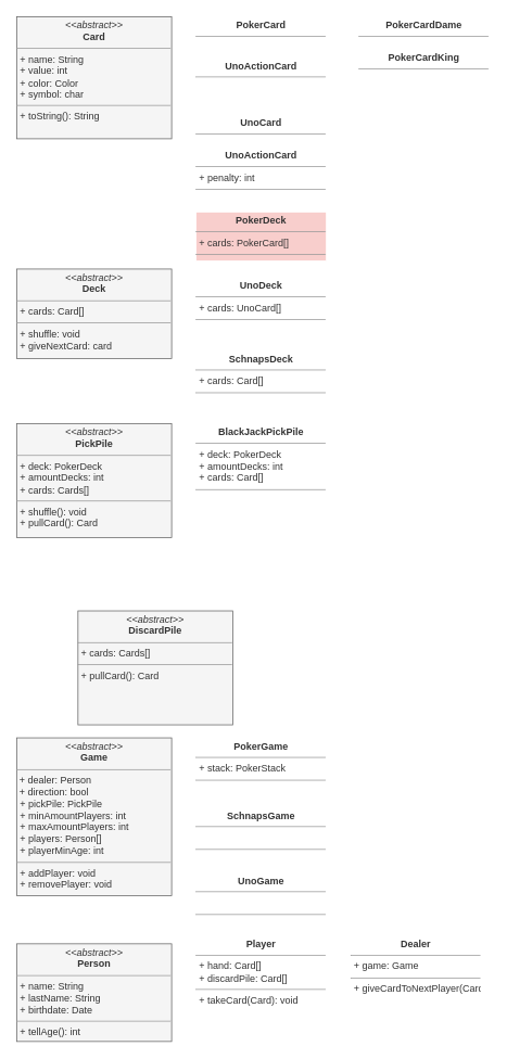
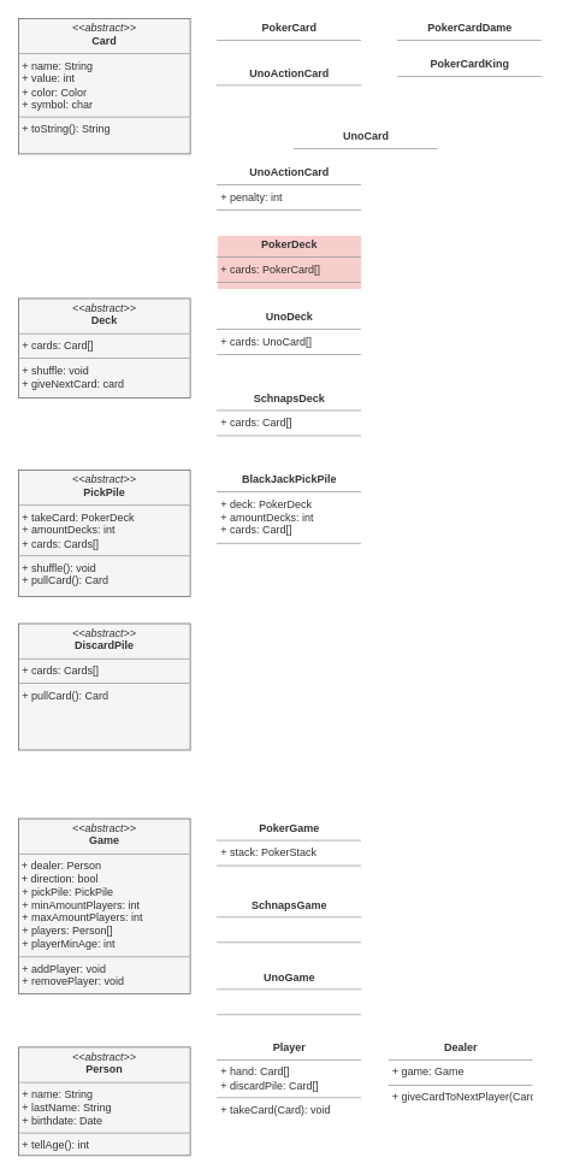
  <mxCell id="0" />
  <mxCell id="1" parent="0" />
  <mxCell id="2" value="&lt;p style=&quot;margin: 0px ; margin-top: 4px ; text-align: center&quot;&gt;&lt;i&gt;&amp;lt;&amp;lt;abstract&amp;gt;&amp;gt;&lt;/i&gt;&lt;br&gt;&lt;b&gt;Card&lt;/b&gt;&lt;/p&gt;&lt;hr size=&quot;1&quot;&gt;&lt;p style=&quot;margin: 0px ; margin-left: 4px&quot;&gt;+ name: String&lt;br&gt;+ value: int&lt;/p&gt;&lt;p style=&quot;margin: 0px ; margin-left: 4px&quot;&gt;+ color: Color&lt;/p&gt;&lt;p style=&quot;margin: 0px ; margin-left: 4px&quot;&gt;+ symbol: char&lt;/p&gt;&lt;hr size=&quot;1&quot;&gt;&lt;p style=&quot;margin: 0px ; margin-left: 4px&quot;&gt;+ toString(): String&lt;br&gt;&lt;/p&gt;" style="verticalAlign=top;align=left;overflow=fill;fontSize=12;fontFamily=Helvetica;html=1;fillColor=#f5f5f5;fontColor=#333333;strokeColor=#666666;" parent="1" vertex="1"><mxGeometry x="20" y="20" width="190" height="150" as="geometry" /></mxCell>
  <mxCell id="3" value="&lt;p style=&quot;margin: 0px ; margin-top: 4px ; text-align: center&quot;&gt;&lt;i&gt;&amp;lt;&amp;lt;abstract&amp;gt;&amp;gt;&lt;/i&gt;&lt;br&gt;&lt;b&gt;Deck&lt;/b&gt;&lt;/p&gt;&lt;hr size=&quot;1&quot;&gt;&lt;p style=&quot;margin: 0px ; margin-left: 4px&quot;&gt;+ cards: Card[]&lt;br&gt;&lt;/p&gt;&lt;hr size=&quot;1&quot;&gt;&lt;p style=&quot;margin: 0px ; margin-left: 4px&quot;&gt;+ shuffle: void&lt;br style=&quot;padding: 0px ; margin: 0px&quot;&gt;+ giveNextCard: card&lt;br&gt;&lt;/p&gt;" style="verticalAlign=top;align=left;overflow=fill;fontSize=12;fontFamily=Helvetica;html=1;fillColor=#f5f5f5;fontColor=#333333;strokeColor=#666666;" parent="1" vertex="1"><mxGeometry x="20" y="330" width="190" height="110" as="geometry" /></mxCell>
  <mxCell id="4" value="&lt;p style=&quot;margin: 0px ; margin-top: 4px ; text-align: center&quot;&gt;&lt;i&gt;&amp;lt;&amp;lt;abstract&amp;gt;&amp;gt;&lt;/i&gt;&lt;br&gt;&lt;b&gt;Game&lt;/b&gt;&lt;/p&gt;&lt;hr size=&quot;1&quot;&gt;&amp;nbsp;+ dealer: Person&lt;br&gt;&amp;nbsp;+ direction: bool&lt;p style=&quot;margin: 0px ; margin-left: 4px&quot;&gt;+ pickPile: PickPile&lt;/p&gt;&lt;p style=&quot;margin: 0px ; margin-left: 4px&quot;&gt;+ minAmountPlayers: int&lt;/p&gt;&lt;p style=&quot;margin: 0px ; margin-left: 4px&quot;&gt;+ maxAmountPlayers: int&lt;/p&gt;&lt;p style=&quot;margin: 0px ; margin-left: 4px&quot;&gt;+ players: Person[]&lt;/p&gt;&lt;p style=&quot;margin: 0px ; margin-left: 4px&quot;&gt;+ playerMinAge: int&lt;/p&gt;&lt;hr size=&quot;1&quot;&gt;&lt;p style=&quot;margin: 0px ; margin-left: 4px&quot;&gt;+ addPlayer: void&lt;br style=&quot;padding: 0px ; margin: 0px&quot;&gt;+ removePlayer: void&lt;br&gt;&lt;/p&gt;" style="verticalAlign=top;align=left;overflow=fill;fontSize=12;fontFamily=Helvetica;html=1;fillColor=#f5f5f5;fontColor=#333333;strokeColor=#666666;" parent="1" vertex="1"><mxGeometry x="20" y="906" width="190" height="194" as="geometry" /></mxCell>
  <mxCell id="5" value="&lt;p style=&quot;margin: 0px ; margin-top: 4px ; text-align: center&quot;&gt;&lt;i&gt;&amp;lt;&amp;lt;abstract&amp;gt;&amp;gt;&lt;/i&gt;&lt;br&gt;&lt;b&gt;Person&lt;/b&gt;&lt;/p&gt;&lt;hr size=&quot;1&quot;&gt;&lt;p style=&quot;margin: 0px ; margin-left: 4px&quot;&gt;+ name: String&lt;br&gt;&lt;/p&gt;&lt;p style=&quot;margin: 0px ; margin-left: 4px&quot;&gt;+ lastName: String&lt;/p&gt;&lt;p style=&quot;margin: 0px ; margin-left: 4px&quot;&gt;+ birthdate: Date&lt;/p&gt;&lt;hr size=&quot;1&quot;&gt;&lt;p style=&quot;margin: 0px ; margin-left: 4px&quot;&gt;+ tellAge(): int&lt;br&gt;&lt;/p&gt;" style="verticalAlign=top;align=left;overflow=fill;fontSize=12;fontFamily=Helvetica;html=1;fillColor=#f5f5f5;fontColor=#333333;strokeColor=#666666;" parent="1" vertex="1"><mxGeometry x="20" y="1159" width="190" height="120" as="geometry" /></mxCell>
  <mxCell id="6" value="&lt;p style=&quot;margin: 0px ; margin-top: 4px ; text-align: center&quot;&gt;&lt;b&gt;Player&lt;/b&gt;&lt;/p&gt;&lt;hr size=&quot;1&quot;&gt;&lt;p style=&quot;margin: 0px ; margin-left: 4px&quot;&gt;+ hand: Card[]&lt;br&gt;&lt;/p&gt;&lt;p style=&quot;margin: 0px ; margin-left: 4px&quot;&gt;+ discardPile: Card[]&lt;/p&gt;&lt;hr size=&quot;1&quot;&gt;&lt;p style=&quot;margin: 0px ; margin-left: 4px&quot;&gt;+ takeCard(Card): void&lt;br&gt;&lt;/p&gt;" style="verticalAlign=top;align=left;overflow=fill;fontSize=12;fontFamily=Helvetica;html=1;strokeColor=#FFFFFF;fillColor=#FFFFFF;fontColor=#333333;" vertex="1" parent="1"><mxGeometry x="240" y="1149" width="160" height="89" as="geometry" /></mxCell>
  <mxCell id="7" value="&lt;p style=&quot;margin: 0px ; margin-top: 4px ; text-align: center&quot;&gt;&lt;b&gt;Dealer&lt;/b&gt;&lt;/p&gt;&lt;hr size=&quot;1&quot;&gt;&lt;p style=&quot;margin: 0px ; margin-left: 4px&quot;&gt;+ game: Game&lt;br&gt;&lt;/p&gt;&lt;hr size=&quot;1&quot;&gt;&lt;p style=&quot;margin: 0px ; margin-left: 4px&quot;&gt;+ giveCardToNextPlayer(Card): void&lt;br&gt;&lt;/p&gt;" style="verticalAlign=top;align=left;overflow=fill;fontSize=12;fontFamily=Helvetica;html=1;strokeColor=#FFFFFF;fillColor=#FFFFFF;fontColor=#333333;" vertex="1" parent="1"><mxGeometry x="430" y="1149" width="160" height="90" as="geometry" /></mxCell>
  <mxCell id="8" value="&lt;p style=&quot;margin: 0px ; margin-top: 4px ; text-align: center&quot;&gt;&lt;b&gt;UnoDeck&lt;/b&gt;&lt;/p&gt;&lt;hr size=&quot;1&quot;&gt;&lt;p style=&quot;margin: 0px ; margin-left: 4px&quot;&gt;+ cards: UnoCard[]&lt;br&gt;&lt;/p&gt;&lt;hr size=&quot;1&quot;&gt;&lt;p style=&quot;margin: 0px ; margin-left: 4px&quot;&gt;&lt;br&gt;&lt;/p&gt;" style="verticalAlign=top;align=left;overflow=fill;fontSize=12;fontFamily=Helvetica;html=1;strokeColor=#FFFFFF;fillColor=#FFFFFF;fontColor=#333333;" vertex="1" parent="1"><mxGeometry x="240" y="340" width="160" height="60" as="geometry" /></mxCell>
  <mxCell id="9" value="&lt;p style=&quot;margin: 0px ; margin-top: 4px ; text-align: center&quot;&gt;&lt;b&gt;PokerDeck&lt;/b&gt;&lt;/p&gt;&lt;hr size=&quot;1&quot;&gt;&lt;p style=&quot;margin: 0px ; margin-left: 4px&quot;&gt;+ cards: PokerCard[]&lt;br&gt;&lt;/p&gt;&lt;hr size=&quot;1&quot;&gt;&lt;p style=&quot;margin: 0px ; margin-left: 4px&quot;&gt;&lt;br&gt;&lt;/p&gt;" style="verticalAlign=top;align=left;overflow=fill;fontSize=12;fontFamily=Helvetica;html=1;strokeColor=#FFFFFF;fillColor=#f8cecc;fontColor=#333333;" vertex="1" parent="1"><mxGeometry x="240" y="260" width="160" height="60" as="geometry" /></mxCell>
  <mxCell id="10" value="&lt;p style=&quot;margin: 0px ; margin-top: 4px ; text-align: center&quot;&gt;&lt;b&gt;SchnapsDeck&lt;/b&gt;&lt;/p&gt;&lt;hr size=&quot;1&quot;&gt;&lt;p style=&quot;margin: 0px ; margin-left: 4px&quot;&gt;+ cards: Card[]&lt;br&gt;&lt;/p&gt;&lt;hr size=&quot;1&quot;&gt;&lt;p style=&quot;margin: 0px ; margin-left: 4px&quot;&gt;&lt;br&gt;&lt;/p&gt;" style="verticalAlign=top;align=left;overflow=fill;fontSize=12;fontFamily=Helvetica;html=1;strokeColor=#FFFFFF;fillColor=#FFFFFF;fontColor=#333333;" vertex="1" parent="1"><mxGeometry x="240" y="430" width="160" height="60" as="geometry" /></mxCell>
  <mxCell id="11" value="&lt;p style=&quot;margin: 0px ; margin-top: 4px ; text-align: center&quot;&gt;&lt;b&gt;PokerGame&lt;/b&gt;&lt;/p&gt;&lt;hr size=&quot;1&quot;&gt;&lt;p style=&quot;margin: 0px ; margin-left: 4px&quot;&gt;+ stack: PokerStack&lt;/p&gt;&lt;hr size=&quot;1&quot;&gt;&lt;p style=&quot;margin: 0px ; margin-left: 4px&quot;&gt;&lt;br&gt;&lt;/p&gt;" style="verticalAlign=top;align=left;overflow=fill;fontSize=12;fontFamily=Helvetica;html=1;strokeColor=#FFFFFF;fillColor=#FFFFFF;fontColor=#333333;" vertex="1" parent="1"><mxGeometry x="240" y="906" width="160" height="60" as="geometry" /></mxCell>
  <mxCell id="12" value="&lt;p style=&quot;margin: 0px ; margin-top: 4px ; text-align: center&quot;&gt;&lt;b&gt;SchnapsGame&lt;/b&gt;&lt;/p&gt;&lt;hr size=&quot;1&quot;&gt;&lt;p style=&quot;margin: 0px ; margin-left: 4px&quot;&gt;&lt;br&gt;&lt;/p&gt;&lt;hr size=&quot;1&quot;&gt;&lt;p style=&quot;margin: 0px ; margin-left: 4px&quot;&gt;&lt;br&gt;&lt;/p&gt;" style="verticalAlign=top;align=left;overflow=fill;fontSize=12;fontFamily=Helvetica;html=1;strokeColor=#FFFFFF;fillColor=#FFFFFF;fontColor=#333333;" vertex="1" parent="1"><mxGeometry x="240" y="991" width="160" height="60" as="geometry" /></mxCell>
  <mxCell id="13" value="&lt;p style=&quot;margin: 0px ; margin-top: 4px ; text-align: center&quot;&gt;&lt;b&gt;UnoGame&lt;/b&gt;&lt;/p&gt;&lt;hr size=&quot;1&quot;&gt;&lt;p style=&quot;margin: 0px ; margin-left: 4px&quot;&gt;&lt;br&gt;&lt;/p&gt;&lt;hr size=&quot;1&quot;&gt;&lt;p style=&quot;margin: 0px ; margin-left: 4px&quot;&gt;&lt;br&gt;&lt;/p&gt;" style="verticalAlign=top;align=left;overflow=fill;fontSize=12;fontFamily=Helvetica;html=1;strokeColor=#FFFFFF;fillColor=#FFFFFF;fontColor=#333333;" vertex="1" parent="1"><mxGeometry x="240" y="1071" width="160" height="60" as="geometry" /></mxCell>
  <mxCell id="14" value="&lt;p style=&quot;margin: 0px ; margin-top: 4px ; text-align: center&quot;&gt;&lt;b&gt;PokerCard&lt;/b&gt;&lt;/p&gt;&lt;hr size=&quot;1&quot;&gt;&lt;p style=&quot;margin: 0px ; margin-left: 4px&quot;&gt;&lt;br&gt;&lt;/p&gt;&lt;hr size=&quot;1&quot;&gt;&lt;p style=&quot;margin: 0px ; margin-left: 4px&quot;&gt;&lt;br&gt;&lt;/p&gt;" style="verticalAlign=top;align=left;overflow=fill;fontSize=12;fontFamily=Helvetica;html=1;strokeColor=#FFFFFF;fillColor=#FFFFFF;fontColor=#333333;" vertex="1" parent="1"><mxGeometry x="240" y="20" width="160" height="30" as="geometry" /></mxCell>
  <mxCell id="15" value="&lt;p style=&quot;margin: 0px ; margin-top: 4px ; text-align: center&quot;&gt;&lt;b&gt;UnoActionCard&lt;/b&gt;&lt;/p&gt;&lt;hr size=&quot;1&quot;&gt;&lt;p style=&quot;margin: 0px ; margin-left: 4px&quot;&gt;&lt;br&gt;&lt;/p&gt;&lt;hr size=&quot;1&quot;&gt;&lt;p style=&quot;margin: 0px ; margin-left: 4px&quot;&gt;&lt;br&gt;&lt;/p&gt;" style="verticalAlign=top;align=left;overflow=fill;fontSize=12;fontFamily=Helvetica;html=1;strokeColor=#FFFFFF;fillColor=#FFFFFF;fontColor=#333333;" vertex="1" parent="1"><mxGeometry x="240" y="70" width="160" height="30" as="geometry" /></mxCell>
- <mxCell id="16" value="&lt;p style=&quot;margin: 0px ; margin-top: 4px ; text-align: center&quot;&gt;&lt;b&gt;UnoCard&lt;/b&gt;&lt;/p&gt;&lt;hr size=&quot;1&quot;&gt;&lt;p style=&quot;margin: 0px ; margin-left: 4px&quot;&gt;&lt;br&gt;&lt;/p&gt;&lt;hr size=&quot;1&quot;&gt;&lt;p style=&quot;margin: 0px ; margin-left: 4px&quot;&gt;&lt;br&gt;&lt;/p&gt;" style="verticalAlign=top;align=left;overflow=fill;fontSize=12;fontFamily=Helvetica;html=1;strokeColor=#FFFFFF;fillColor=#FFFFFF;fontColor=#333333;" vertex="1" parent="1"><mxGeometry x="240" y="140" width="160" height="30" as="geometry" /></mxCell>
+ <mxCell id="16" value="&lt;p style=&quot;margin: 0px ; margin-top: 4px ; text-align: center&quot;&gt;&lt;b&gt;UnoCard&lt;/b&gt;&lt;/p&gt;&lt;hr size=&quot;1&quot;&gt;&lt;p style=&quot;margin: 0px ; margin-left: 4px&quot;&gt;&lt;br&gt;&lt;/p&gt;&lt;hr size=&quot;1&quot;&gt;&lt;p style=&quot;margin: 0px ; margin-left: 4px&quot;&gt;&lt;br&gt;&lt;/p&gt;" style="verticalAlign=top;align=left;overflow=fill;fontSize=12;fontFamily=Helvetica;html=1;strokeColor=#FFFFFF;fillColor=#FFFFFF;fontColor=#333333;" vertex="1" parent="1"><mxGeometry x="325" y="140" width="160" height="30" as="geometry" /></mxCell>
  <mxCell id="17" value="&lt;p style=&quot;margin: 0px ; margin-top: 4px ; text-align: center&quot;&gt;&lt;b&gt;UnoActionCard&lt;/b&gt;&lt;/p&gt;&lt;hr size=&quot;1&quot;&gt;&lt;p style=&quot;margin: 0px ; margin-left: 4px&quot;&gt;+ penalty: int&lt;br&gt;&lt;/p&gt;&lt;hr size=&quot;1&quot;&gt;&lt;p style=&quot;margin: 0px ; margin-left: 4px&quot;&gt;&lt;br&gt;&lt;/p&gt;" style="verticalAlign=top;align=left;overflow=fill;fontSize=12;fontFamily=Helvetica;html=1;strokeColor=#FFFFFF;fillColor=#FFFFFF;fontColor=#333333;" vertex="1" parent="1"><mxGeometry x="240" y="180" width="160" height="60" as="geometry" /></mxCell>
- <mxCell id="18" value="&lt;p style=&quot;margin: 0px ; margin-top: 4px ; text-align: center&quot;&gt;&lt;i&gt;&amp;lt;&amp;lt;abstract&amp;gt;&amp;gt;&lt;/i&gt;&lt;br&gt;&lt;b&gt;PickPile&lt;/b&gt;&lt;/p&gt;&lt;hr size=&quot;1&quot;&gt;&lt;p style=&quot;margin: 0px 0px 0px 4px&quot;&gt;+ deck: PokerDeck&lt;br&gt;&lt;/p&gt;&lt;p style=&quot;margin: 0px 0px 0px 4px&quot;&gt;+ amountDecks: int&lt;br&gt;&lt;/p&gt;&lt;p style=&quot;margin: 0px ; margin-left: 4px&quot;&gt;+ cards: Cards[]&lt;br&gt;&lt;/p&gt;&lt;hr size=&quot;1&quot;&gt;&lt;p style=&quot;margin: 0px ; margin-left: 4px&quot;&gt;+ shuffle(): void&lt;br&gt;&lt;/p&gt;&lt;p style=&quot;margin: 0px ; margin-left: 4px&quot;&gt;+ pullCard(): Card&lt;/p&gt;" style="verticalAlign=top;align=left;overflow=fill;fontSize=12;fontFamily=Helvetica;html=1;fillColor=#f5f5f5;fontColor=#333333;strokeColor=#666666;" vertex="1" parent="1"><mxGeometry x="20" y="520" width="190" height="140" as="geometry" /></mxCell>
+ <mxCell id="18" value="&lt;p style=&quot;margin: 0px ; margin-top: 4px ; text-align: center&quot;&gt;&lt;i&gt;&amp;lt;&amp;lt;abstract&amp;gt;&amp;gt;&lt;/i&gt;&lt;br&gt;&lt;b&gt;PickPile&lt;/b&gt;&lt;/p&gt;&lt;hr size=&quot;1&quot;&gt;&lt;p style=&quot;margin: 0px 0px 0px 4px&quot;&gt;+ takeCard: PokerDeck&lt;br&gt;&lt;/p&gt;&lt;p style=&quot;margin: 0px 0px 0px 4px&quot;&gt;+ amountDecks: int&lt;br&gt;&lt;/p&gt;&lt;p style=&quot;margin: 0px ; margin-left: 4px&quot;&gt;+ cards: Cards[]&lt;br&gt;&lt;/p&gt;&lt;hr size=&quot;1&quot;&gt;&lt;p style=&quot;margin: 0px ; margin-left: 4px&quot;&gt;+ shuffle(): void&lt;br&gt;&lt;/p&gt;&lt;p style=&quot;margin: 0px ; margin-left: 4px&quot;&gt;+ pullCard(): Card&lt;/p&gt;" style="verticalAlign=top;align=left;overflow=fill;fontSize=12;fontFamily=Helvetica;html=1;fillColor=#f5f5f5;fontColor=#333333;strokeColor=#666666;" vertex="1" parent="1"><mxGeometry x="20" y="520" width="190" height="140" as="geometry" /></mxCell>
  <mxCell id="19" value="&lt;p style=&quot;margin: 0px ; margin-top: 4px ; text-align: center&quot;&gt;&lt;b&gt;BlackJackPickPile&lt;/b&gt;&lt;/p&gt;&lt;hr size=&quot;1&quot;&gt;&lt;p style=&quot;margin: 0px ; margin-left: 4px&quot;&gt;+ deck: PokerDeck&lt;br&gt;&lt;/p&gt;&lt;p style=&quot;margin: 0px ; margin-left: 4px&quot;&gt;+ amountDecks: int&lt;br&gt;&lt;/p&gt;&lt;p style=&quot;margin: 0px ; margin-left: 4px&quot;&gt;+ cards: Card[]&lt;/p&gt;&lt;hr size=&quot;1&quot;&gt;&lt;p style=&quot;margin: 0px ; margin-left: 4px&quot;&gt;&lt;br&gt;&lt;/p&gt;" style="verticalAlign=top;align=left;overflow=fill;fontSize=12;fontFamily=Helvetica;html=1;strokeColor=#FFFFFF;fillColor=#FFFFFF;fontColor=#333333;" vertex="1" parent="1"><mxGeometry x="240" y="520" width="160" height="90" as="geometry" /></mxCell>
- <mxCell id="20" value="&lt;p style=&quot;margin: 0px ; margin-top: 4px ; text-align: center&quot;&gt;&lt;i&gt;&amp;lt;&amp;lt;abstract&amp;gt;&amp;gt;&lt;/i&gt;&lt;br&gt;&lt;b&gt;DiscardPile&lt;/b&gt;&lt;/p&gt;&lt;hr size=&quot;1&quot;&gt;&lt;p style=&quot;margin: 0px 0px 0px 4px&quot;&gt;&lt;span&gt;+ cards: Cards[]&lt;/span&gt;&lt;br&gt;&lt;/p&gt;&lt;hr size=&quot;1&quot;&gt;&lt;p style=&quot;margin: 0px ; margin-left: 4px&quot;&gt;&lt;span&gt;+ pullCard(): Card&lt;/span&gt;&lt;br&gt;&lt;/p&gt;" style="verticalAlign=top;align=left;overflow=fill;fontSize=12;fontFamily=Helvetica;html=1;fillColor=#f5f5f5;fontColor=#333333;strokeColor=#666666;" vertex="1" parent="1"><mxGeometry x="95" y="750" width="190" height="140" as="geometry" /></mxCell>
+ <mxCell id="20" value="&lt;p style=&quot;margin: 0px ; margin-top: 4px ; text-align: center&quot;&gt;&lt;i&gt;&amp;lt;&amp;lt;abstract&amp;gt;&amp;gt;&lt;/i&gt;&lt;br&gt;&lt;b&gt;DiscardPile&lt;/b&gt;&lt;/p&gt;&lt;hr size=&quot;1&quot;&gt;&lt;p style=&quot;margin: 0px 0px 0px 4px&quot;&gt;&lt;span&gt;+ cards: Cards[]&lt;/span&gt;&lt;br&gt;&lt;/p&gt;&lt;hr size=&quot;1&quot;&gt;&lt;p style=&quot;margin: 0px ; margin-left: 4px&quot;&gt;&lt;span&gt;+ pullCard(): Card&lt;/span&gt;&lt;br&gt;&lt;/p&gt;" style="verticalAlign=top;align=left;overflow=fill;fontSize=12;fontFamily=Helvetica;html=1;fillColor=#f5f5f5;fontColor=#333333;strokeColor=#666666;" vertex="1" parent="1"><mxGeometry x="20" y="690" width="190" height="140" as="geometry" /></mxCell>
  <mxCell id="21" value="&lt;p style=&quot;margin: 0px ; margin-top: 4px ; text-align: center&quot;&gt;&lt;b&gt;PokerCardDame&lt;/b&gt;&lt;/p&gt;&lt;hr size=&quot;1&quot;&gt;&lt;p style=&quot;margin: 0px ; margin-left: 4px&quot;&gt;&lt;br&gt;&lt;/p&gt;&lt;hr size=&quot;1&quot;&gt;&lt;p style=&quot;margin: 0px ; margin-left: 4px&quot;&gt;&lt;br&gt;&lt;/p&gt;" style="verticalAlign=top;align=left;overflow=fill;fontSize=12;fontFamily=Helvetica;html=1;strokeColor=#FFFFFF;fillColor=#FFFFFF;fontColor=#333333;" vertex="1" parent="1"><mxGeometry x="440" y="20" width="160" height="30" as="geometry" /></mxCell>
  <mxCell id="22" value="&lt;p style=&quot;margin: 0px ; margin-top: 4px ; text-align: center&quot;&gt;&lt;b&gt;PokerCardKing&lt;/b&gt;&lt;/p&gt;&lt;hr size=&quot;1&quot;&gt;&lt;p style=&quot;margin: 0px ; margin-left: 4px&quot;&gt;&lt;br&gt;&lt;/p&gt;&lt;hr size=&quot;1&quot;&gt;&lt;p style=&quot;margin: 0px ; margin-left: 4px&quot;&gt;&lt;br&gt;&lt;/p&gt;" style="verticalAlign=top;align=left;overflow=fill;fontSize=12;fontFamily=Helvetica;html=1;strokeColor=#FFFFFF;fillColor=#FFFFFF;fontColor=#333333;" vertex="1" parent="1"><mxGeometry x="440" y="60" width="160" height="30" as="geometry" /></mxCell>
